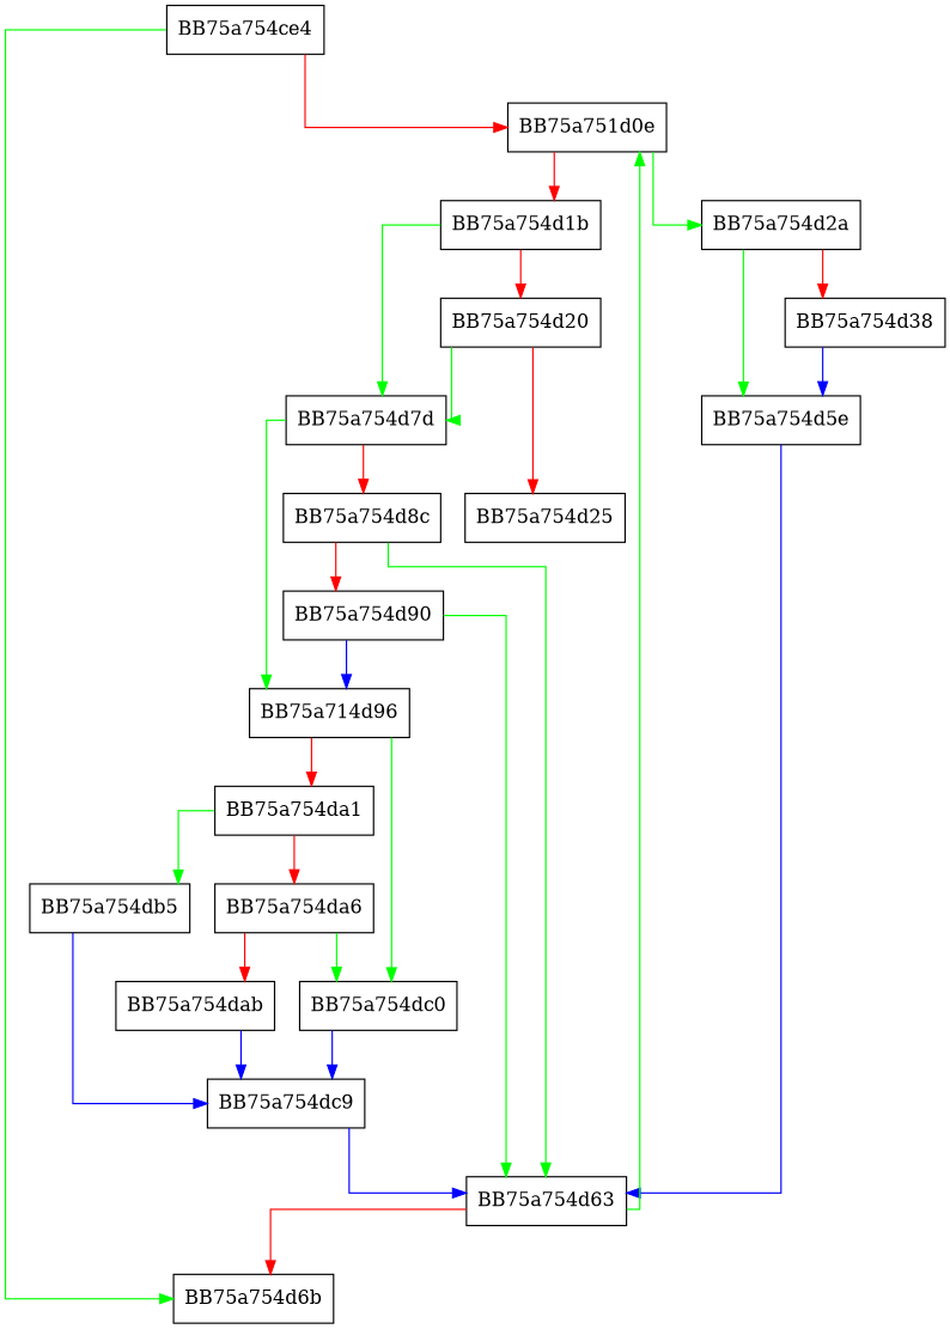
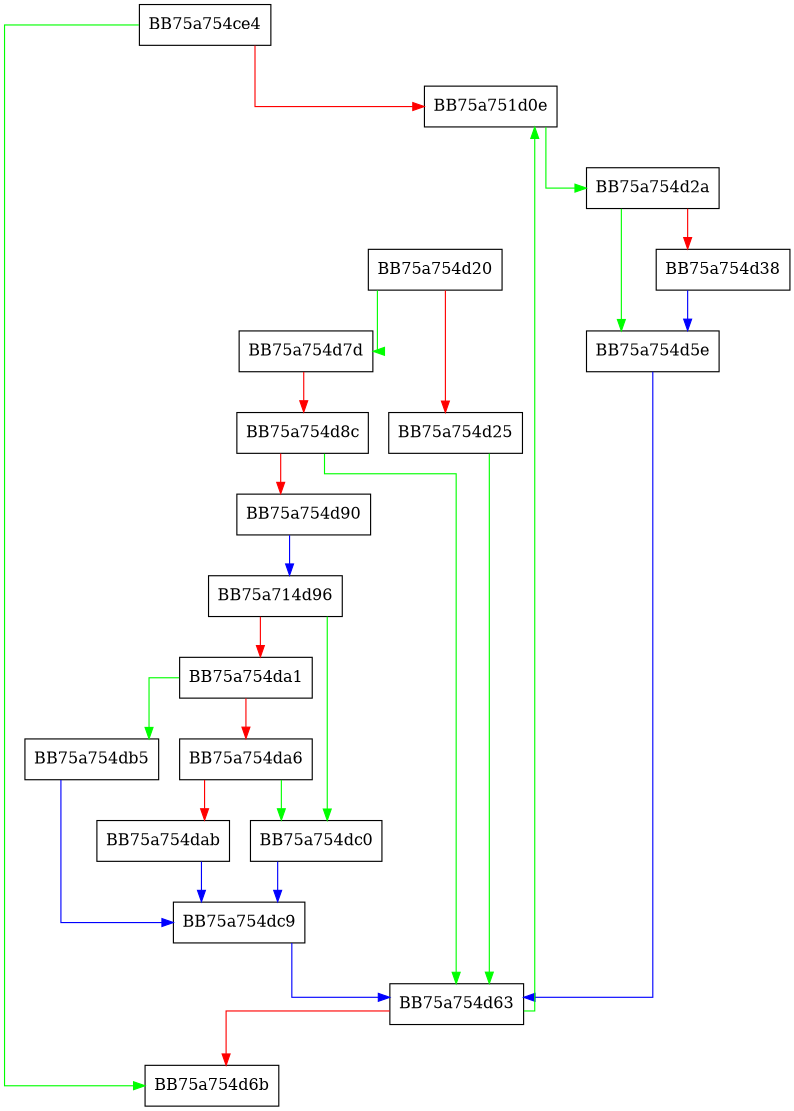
  digraph {
    splines=ortho
    node [shape=box]
    edge [color=green]
    BB75a754ce4
    BB75a754d6b
    n3 [label=BB75a751d0e]
    BB75a754d2a
-   BB75a754d1b
    BB75a754d5e
    BB75a754d38
    BB75a754d7d
    BB75a754d20
    BB75a754d63
    n11 [label=BB75a714d96]
    BB75a754d8c
    BB75a754d25
    BB75a754dc0
    BB75a754da1
    BB75a754d90
    BB75a754dc9
    BB75a754db5
    BB75a754da6
    BB75a754dab
    BB75a754ce4 -> BB75a754d6b
    BB75a754ce4 -> n3 [color=red]
    n3 -> BB75a754d2a
-   n3 -> BB75a754d1b [color=red]
    BB75a754d2a -> BB75a754d5e
    BB75a754d2a -> BB75a754d38 [color=red]
-   BB75a754d1b -> BB75a754d7d
-   BB75a754d1b -> BB75a754d20 [color=red]
    BB75a754d5e -> BB75a754d63 [color=blue]
    BB75a754d38 -> BB75a754d5e [color=blue]
-   BB75a754d7d -> n11
    BB75a754d7d -> BB75a754d8c [color=red]
    BB75a754d20 -> BB75a754d7d
    BB75a754d20 -> BB75a754d25 [color=red]
    BB75a754d63 -> BB75a754d6b [color=red]
    BB75a754d63 -> n3
    n11 -> BB75a754dc0
    n11 -> BB75a754da1 [color=red]
    BB75a754d8c -> BB75a754d63
    BB75a754d8c -> BB75a754d90 [color=red]
-   BB75a754d90 -> BB75a754d63
+   BB75a754d25 -> BB75a754d63
    BB75a754dc0 -> BB75a754dc9 [color=blue]
    BB75a754da1 -> BB75a754db5
    BB75a754da1 -> BB75a754da6 [color=red]
    BB75a754d90 -> n11 [color=blue]
    BB75a754dc9 -> BB75a754d63 [color=blue]
    BB75a754db5 -> BB75a754dc9 [color=blue]
    BB75a754da6 -> BB75a754dc0
    BB75a754da6 -> BB75a754dab [color=red]
    BB75a754dab -> BB75a754dc9 [color=blue]
  }
